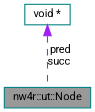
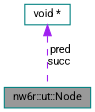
  digraph {
    fontname=Roboto
    node [color=teal fontname=Roboto fontsize=10 shape=box style=filled]
-   n1 [fillcolor=grey60 fontcolor=black height=0.2 label="nw4r::ut::Node" width=0.4]
+   n1 [fillcolor=grey60 fontcolor=black height=0.2 label="nw6r::ut::Node" width=0.4]
    n2 [fillcolor=white height=0.2 label="void *" width=0.4]
    n2 -> n1 [color=purple dir=back fontname=Roboto fontsize=10 label=" pred\nsucc" labelfontname=FreeMono labelfontsize=10 style=dashed]
  }
